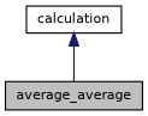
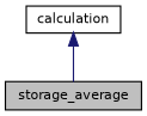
  digraph {
    node [color=black fontname=Helvetica fontsize=10 shape=record style=filled]
-   n1 [fillcolor=grey75 fontcolor=black height=0.2 label=average_average width=0.4]
+   n1 [fillcolor=grey75 fontcolor=black height=0.2 label=storage_average width=0.4]
    n2 [fillcolor=white height=0.2 label=calculation width=0.4]
    n2 -> n1 [color=midnightblue dir=back fontname=Helvetica fontsize=10 labelfontname=Helvetica labelfontsize=10 style=solid]
  }
